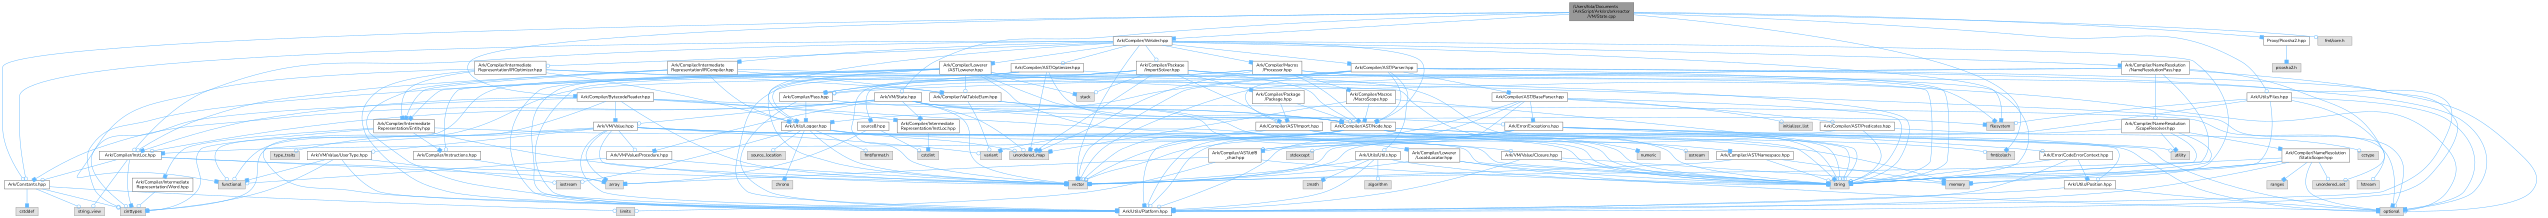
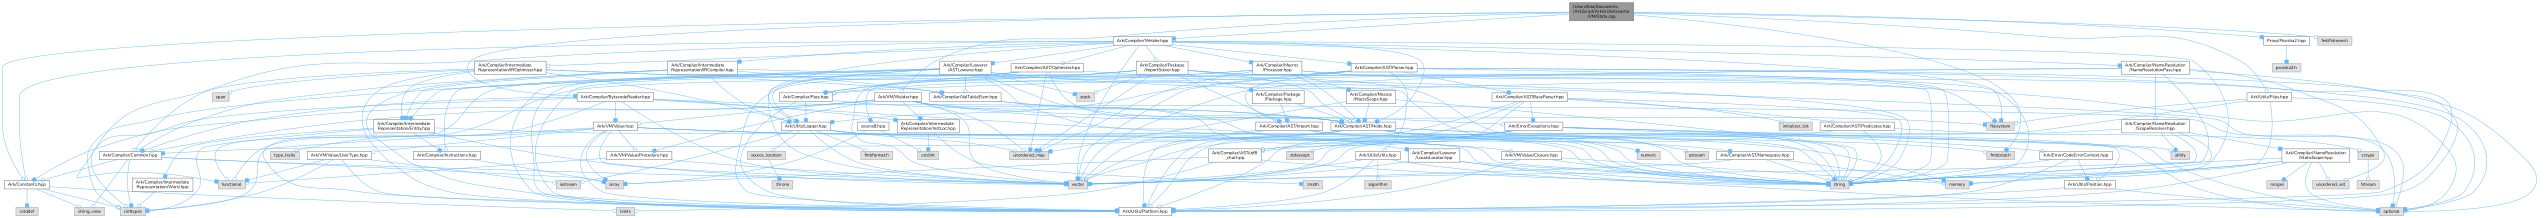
  digraph {
    fontname=Nunito
    node [color=grey40 fillcolor=white fontname=Nunito fontsize=10 shape=box style=filled]
    edge [arrowhead=odot color=steelblue1 fontname=Nunito fontsize=10 labelfontname=Helvetica labelfontsize=10 style=solid]
    n1 [color=gray40 fillcolor=grey60 fontcolor=black height=0.2 label="/Users/fola/Documents\l/ArkScript/Ark/src/arkreactor\l/VM/State.cpp" width=0.4]
-   n2 [height=0.2 label="Ark/VM/State.hpp" width=0.4]
+   n2 [height=0.2 label="Ark/VM/Welder.hpp" width=0.4]
    n3 [height=0.2 label="Ark/Constants.hpp" width=0.4]
    n4 [height=0.2 label="Ark/Utils/Files.hpp" width=0.4]
    n5 [height=0.2 label="Ark/Compiler/Welder.hpp" width=0.4]
    n6 [color=grey60 fillcolor="#E0E0E0" height=0.2 label="fmt/color.h" width=0.4]
    n7 [height=0.2 label="Proxy/Picosha2.hpp" width=0.4]
    n8 [height=0.2 label="Ark/Compiler/BytecodeReader.hpp" width=0.4]
-   n9 [color=grey60 fillcolor="#E0E0E0" height=0.2 label="fmt/core.h" width=0.4]
+   n9 [color=grey60 fillcolor="#E0E0E0" height=0.2 label="fmt/fstream.h" width=0.4]
    n10 [color=grey60 fillcolor="#E0E0E0" height=0.2 label=string width=0.4]
    n11 [color=grey60 fillcolor="#E0E0E0" height=0.2 label=vector width=0.4]
    n12 [color=grey60 fillcolor="#E0E0E0" height=0.2 label=unordered_map width=0.4]
    n13 [color=grey60 fillcolor="#E0E0E0" height=0.2 label=filesystem width=0.4]
    n14 [height=0.2 label="Ark/VM/Value.hpp" width=0.4]
    n15 [height=0.2 label="Ark/VM/Value/Procedure.hpp" width=0.4]
-   n16 [height=0.2 label="Ark/Compiler/InstLoc.hpp" width=0.4]
+   n16 [height=0.2 label="Ark/Compiler/Common.hpp" width=0.4]
    n17 [height=0.2 label="Ark/Error/Exceptions.hpp" width=0.4]
    n18 [height=0.2 label="Ark/Compiler/Intermediate\lRepresentation/InstLoc.hpp" width=0.4]
    n19 [color=grey60 fillcolor="#E0E0E0" height=0.2 label=string_view width=0.4]
    n20 [color=grey60 fillcolor="#E0E0E0" height=0.2 label=limits width=0.4]
    n21 [color=grey60 fillcolor="#E0E0E0" height=0.2 label=cinttypes width=0.4]
    n22 [color=grey60 fillcolor="#E0E0E0" height=0.2 label=cstddef width=0.4]
    n23 [color=grey60 fillcolor="#E0E0E0" height=0.2 label=optional width=0.4]
    n24 [color=grey60 fillcolor="#E0E0E0" height=0.2 label=fstream width=0.4]
    n25 [height=0.2 label="Ark/Compiler/AST/Node.hpp" width=0.4]
    n26 [height=0.2 label="Ark/Compiler/AST/Parser.hpp" width=0.4]
    n27 [height=0.2 label="Ark/Utils/Logger.hpp" width=0.4]
    n28 [height=0.2 label="Ark/Compiler/Lowerer\l/ASTLowerer.hpp" width=0.4]
    n29 [height=0.2 label="Ark/Compiler/Intermediate\lRepresentation/IROptimizer.hpp" width=0.4]
    n30 [height=0.2 label="Ark/Compiler/Intermediate\lRepresentation/IRCompiler.hpp" width=0.4]
    n31 [height=0.2 label="Ark/Compiler/Package\l/ImportSolver.hpp" width=0.4]
    n32 [height=0.2 label="Ark/Compiler/Macros\l/Processor.hpp" width=0.4]
    n33 [height=0.2 label="Ark/Compiler/AST/Optimizer.hpp" width=0.4]
    n34 [height=0.2 label="Ark/Compiler/NameResolution\l/NameResolutionPass.hpp" width=0.4]
    n35 [color=grey60 fillcolor="#E0E0E0" height=0.2 label="picosha2.h" width=0.4]
    n36 [height=0.2 label="Ark/Utils/Platform.hpp" width=0.4]
-   n37 [color=grey60 fillcolor="#E0E0E0" height=0.2 label=variant width=0.4]
    n38 [color=grey60 fillcolor="#E0E0E0" height=0.2 label=array width=0.4]
    n39 [color=grey60 fillcolor="#E0E0E0" height=0.2 label=memory width=0.4]
    n40 [color=grey60 fillcolor="#E0E0E0" height=0.2 label=type_traits width=0.4]
    n41 [height=0.2 label="Ark/VM/Value/Closure.hpp" width=0.4]
    n42 [height=0.2 label="Ark/VM/Value/UserType.hpp" width=0.4]
    n43 [color=grey60 fillcolor="#E0E0E0" height=0.2 label=functional width=0.4]
    n44 [color=grey60 fillcolor="#E0E0E0" height=0.2 label=utility width=0.4]
    n45 [color=grey60 fillcolor="#E0E0E0" height=0.2 label=stdexcept width=0.4]
    n46 [height=0.2 label="Ark/Compiler/AST/utf8\l_char.hpp" width=0.4]
    n47 [height=0.2 label="Ark/Error/CodeErrorContext.hpp" width=0.4]
    n48 [color=grey60 fillcolor="#E0E0E0" height=0.2 label=cstdint width=0.4]
    n49 [color=grey60 fillcolor="#E0E0E0" height=0.2 label=iostream width=0.4]
    n50 [height=0.2 label="Ark/Utils/Position.hpp" width=0.4]
    n51 [color=grey60 fillcolor="#E0E0E0" height=0.2 label=ostream width=0.4]
    n52 [height=0.2 label="Ark/Compiler/AST/Namespace.hpp" width=0.4]
    n53 [height=0.2 label="Ark/Compiler/AST/BaseParser.hpp" width=0.4]
    n54 [height=0.2 label="Ark/Compiler/AST/Import.hpp" width=0.4]
    n55 [height=0.2 label="Ark/Utils/Utils.hpp" width=0.4]
    n56 [height=0.2 label="source8.hpp" width=0.4]
    n57 [color=grey60 fillcolor="#E0E0E0" height=0.2 label="fmt/format.h" width=0.4]
    n58 [color=grey60 fillcolor="#E0E0E0" height=0.2 label=chrono width=0.4]
    n59 [color=grey60 fillcolor="#E0E0E0" height=0.2 label=source_location width=0.4]
    n60 [color=grey60 fillcolor="#E0E0E0" height=0.2 label=stack width=0.4]
    n61 [height=0.2 label="Ark/Compiler/Instructions.hpp" width=0.4]
    n62 [height=0.2 label="Ark/Compiler/Intermediate\lRepresentation/Entity.hpp" width=0.4]
    n63 [height=0.2 label="Ark/Compiler/ValTableElem.hpp" width=0.4]
    n64 [height=0.2 label="Ark/Compiler/Lowerer\l/LocalsLocator.hpp" width=0.4]
+   n65 [color=grey60 fillcolor="#E0E0E0" height=0.2 label=span width=0.4]
    n66 [height=0.2 label="Ark/Compiler/Pass.hpp" width=0.4]
    n67 [height=0.2 label="Ark/Compiler/Package\l/Package.hpp" width=0.4]
    n68 [height=0.2 label="Ark/Compiler/Macros\l/MacroScope.hpp" width=0.4]
    n69 [color=grey60 fillcolor="#E0E0E0" height=0.2 label=unordered_set width=0.4]
    n70 [height=0.2 label="Ark/Compiler/NameResolution\l/ScopeResolver.hpp" width=0.4]
    n71 [color=grey60 fillcolor="#E0E0E0" height=0.2 label=initializer_list width=0.4]
    n72 [height=0.2 label="Ark/Compiler/AST/Predicates.hpp" width=0.4]
    n73 [color=grey60 fillcolor="#E0E0E0" height=0.2 label=numeric width=0.4]
    n74 [color=grey60 fillcolor="#E0E0E0" height=0.2 label=algorithm width=0.4]
    n75 [color=grey60 fillcolor="#E0E0E0" height=0.2 label=cmath width=0.4]
    n76 [color=grey60 fillcolor="#E0E0E0" height=0.2 label=cctype width=0.4]
    n77 [height=0.2 label="Ark/Compiler/Intermediate\lRepresentation/Word.hpp" width=0.4]
    n78 [height=0.2 label="Ark/Compiler/NameResolution\l/StaticScope.hpp" width=0.4]
    n79 [color=grey60 fillcolor="#E0E0E0" height=0.2 label=ranges width=0.4]
    n1 -> n2
    n1 -> n3
    n1 -> n4
    n1 -> n5 [arrowhead=box]
    n1 -> n6 [arrowhead=box]
    n1 -> n7 [arrowhead=box]
    n1 -> n8 [arrowhead=box]
    n1 -> n9
    n2 -> n3 [arrowhead=box]
    n2 -> n10 [arrowhead=box]
    n2 -> n11
    n2 -> n12
    n2 -> n13 [arrowhead=box]
    n2 -> n14
    n2 -> n15 [arrowhead=box]
    n2 -> n16
    n2 -> n17
    n2 -> n18 [arrowhead=box]
    n3 -> n19
    n3 -> n20
    n3 -> n21
    n3 -> n22 [arrowhead=box]
    n4 -> n10
    n4 -> n11
    n4 -> n13
    n4 -> n23 [arrowhead=box]
-   n4 -> n24
+   n76 -> n24
    n5 -> n3
    n5 -> n10
    n5 -> n11 [arrowhead=box]
    n5 -> n13 [arrowhead=box]
    n5 -> n16
    n5 -> n25 [arrowhead=box]
    n5 -> n26 [arrowhead=box]
    n5 -> n27
    n5 -> n28 [arrowhead=box]
    n5 -> n29
    n5 -> n30 [arrowhead=box]
    n5 -> n31
    n5 -> n32 [arrowhead=box]
    n5 -> n33
    n5 -> n34 [arrowhead=box]
    n7 -> n35 [arrowhead=box]
    n8 -> n10
    n8 -> n11 [arrowhead=box]
    n8 -> n14 [arrowhead=box]
    n8 -> n16 [arrowhead=box]
    n8 -> n18 [arrowhead=box]
    n8 -> n21
    n8 -> n23 [arrowhead=box]
    n8 -> n36 [arrowhead=box]
    n14 -> n10
    n14 -> n11
    n14 -> n15
    n14 -> n21
    n14 -> n36 [arrowhead=box]
-   n14 -> n37
    n14 -> n38 [arrowhead=box]
    n14 -> n39 [arrowhead=box]
    n14 -> n40
    n14 -> n41
    n14 -> n42
    n15 -> n11 [arrowhead=box]
    n15 -> n43
    n16 -> n3
    n16 -> n11 [arrowhead=box]
    n16 -> n19
    n16 -> n21 [arrowhead=box]
    n16 -> n38
    n17 -> n10
    n17 -> n23 [arrowhead=box]
    n17 -> n36
    n17 -> n44
    n17 -> n45
    n17 -> n46
    n17 -> n47
    n18 -> n48 [arrowhead=box]
    n25 -> n10 [arrowhead=box]
    n25 -> n11
    n25 -> n16 [arrowhead=box]
    n25 -> n23 [arrowhead=box]
    n25 -> n36
-   n25 -> n37 [arrowhead=box]
    n25 -> n50
    n25 -> n51
    n25 -> n52 [arrowhead=box]
    n26 -> n10
    n26 -> n11 [arrowhead=box]
    n26 -> n23
-   n26 -> n25 [arrowhead=box]
    n26 -> n27 [arrowhead=box]
    n26 -> n36
    n26 -> n43
    n26 -> n53 [arrowhead=box]
    n26 -> n54
    n26 -> n55
    n26 -> n56 [arrowhead=box]
    n27 -> n6
    n27 -> n10 [arrowhead=box]
    n27 -> n11
    n27 -> n12
    n27 -> n49
    n27 -> n57
-   n27 -> n58 [arrowhead=box]
+   n59 -> n58 [arrowhead=box]
    n27 -> n59
    n28 -> n10 [arrowhead=box]
    n28 -> n11 [arrowhead=box]
    n28 -> n21
    n28 -> n23
    n28 -> n25 [arrowhead=box]
    n28 -> n27 [arrowhead=box]
    n28 -> n36
    n28 -> n60 [arrowhead=box]
    n28 -> n61
    n28 -> n62 [arrowhead=box]
    n28 -> n63
    n28 -> n64 [arrowhead=box]
    n29 -> n23
    n29 -> n27
    n29 -> n36
    n29 -> n43 [arrowhead=box]
    n29 -> n62 [arrowhead=box]
    n29 -> n63 [arrowhead=box]
+   n29 -> n65
    n30 -> n10
    n30 -> n16
    n30 -> n27 [arrowhead=box]
    n30 -> n36 [arrowhead=box]
    n30 -> n62 [arrowhead=box]
    n30 -> n63
    n31 -> n10 [arrowhead=box]
    n31 -> n11 [arrowhead=box]
    n31 -> n12 [arrowhead=box]
    n31 -> n13 [arrowhead=box]
    n31 -> n25
    n31 -> n36
    n31 -> n54 [arrowhead=box]
    n31 -> n60
    n31 -> n66 [arrowhead=box]
    n31 -> n67 [arrowhead=box]
    n32 -> n10 [arrowhead=box]
    n32 -> n12 [arrowhead=box]
    n32 -> n23 [arrowhead=box]
    n32 -> n25 [arrowhead=box]
    n32 -> n36 [arrowhead=box]
    n32 -> n66
    n32 -> n68 [arrowhead=box]
    n33 -> n10
    n33 -> n12 [arrowhead=box]
    n33 -> n25 [arrowhead=box]
    n33 -> n36
    n33 -> n43
    n33 -> n66
    n34 -> n10 [arrowhead=box]
    n34 -> n11
    n34 -> n36
    n34 -> n66
    n34 -> n69
    n34 -> n70
    n41 -> n10
    n41 -> n36
-   n41 -> n39 [arrowhead=box]
+   n41 -> n39
    n42 -> n21
    n42 -> n36
    n42 -> n43 [arrowhead=box]
    n42 -> n49
    n46 -> n10
    n46 -> n20
    n46 -> n38 [arrowhead=box]
    n47 -> n10
    n47 -> n36
    n47 -> n50 [arrowhead=box]
    n50 -> n23 [arrowhead=box]
    n50 -> n36
    n52 -> n10
    n52 -> n11
    n52 -> n39
    n53 -> n10
    n53 -> n11
    n53 -> n17 [arrowhead=box]
    n53 -> n36
    n53 -> n46
    n53 -> n71
    n53 -> n72
    n54 -> n10
    n54 -> n11
    n54 -> n36 [arrowhead=box]
    n54 -> n73 [arrowhead=box]
    n55 -> n10 [arrowhead=box]
    n55 -> n11 [arrowhead=box]
    n55 -> n36 [arrowhead=box]
    n55 -> n74
-   n55 -> n75 [arrowhead=box]
+   n18 -> n75 [arrowhead=box]
    n56 -> n38 [arrowhead=box]
    n56 -> n48
    n61 -> n38 [arrowhead=box]
    n62 -> n10 [arrowhead=box]
    n62 -> n11
    n62 -> n21 [arrowhead=box]
    n62 -> n61 [arrowhead=box]
    n62 -> n77 [arrowhead=box]
    n63 -> n10
    n63 -> n25
-   n63 -> n37
    n64 -> n10
    n64 -> n11 [arrowhead=box]
    n64 -> n23 [arrowhead=box]
    n66 -> n25 [arrowhead=box]
    n66 -> n27 [arrowhead=box]
    n66 -> n36 [arrowhead=box]
    n67 -> n25
    n67 -> n54 [arrowhead=box]
    n68 -> n10
    n68 -> n12 [arrowhead=box]
    n68 -> n25 [arrowhead=box]
    n70 -> n10 [arrowhead=box]
    n70 -> n11
    n70 -> n39 [arrowhead=box]
    n70 -> n44 [arrowhead=box]
    n70 -> n78 [arrowhead=box]
    n72 -> n10
-   n72 -> n46 [arrowhead=box]
+   n72 -> n46
    n72 -> n76
    n77 -> n21
    n78 -> n10 [arrowhead=box]
    n78 -> n11
    n78 -> n23
    n78 -> n36 [arrowhead=box]
    n78 -> n39
    n78 -> n69
    n78 -> n79 [arrowhead=box]
  }
